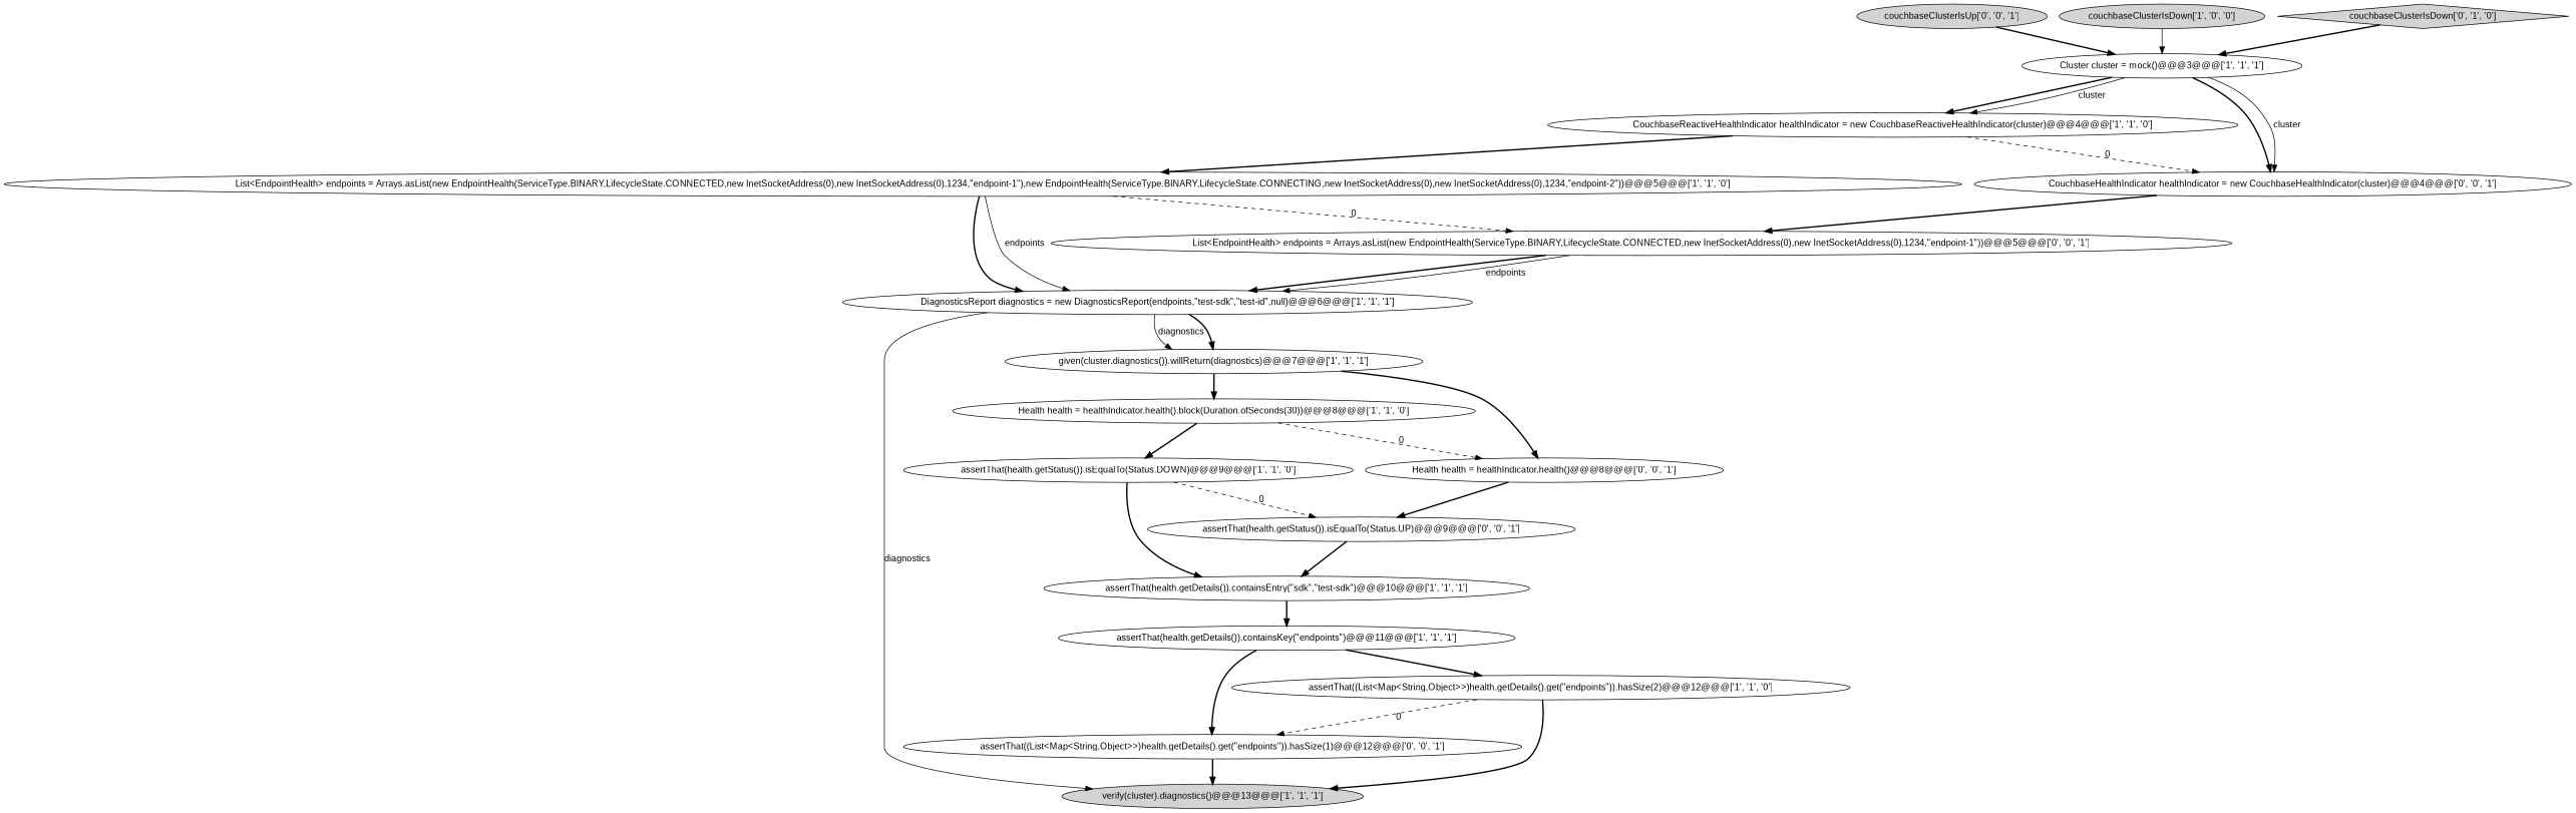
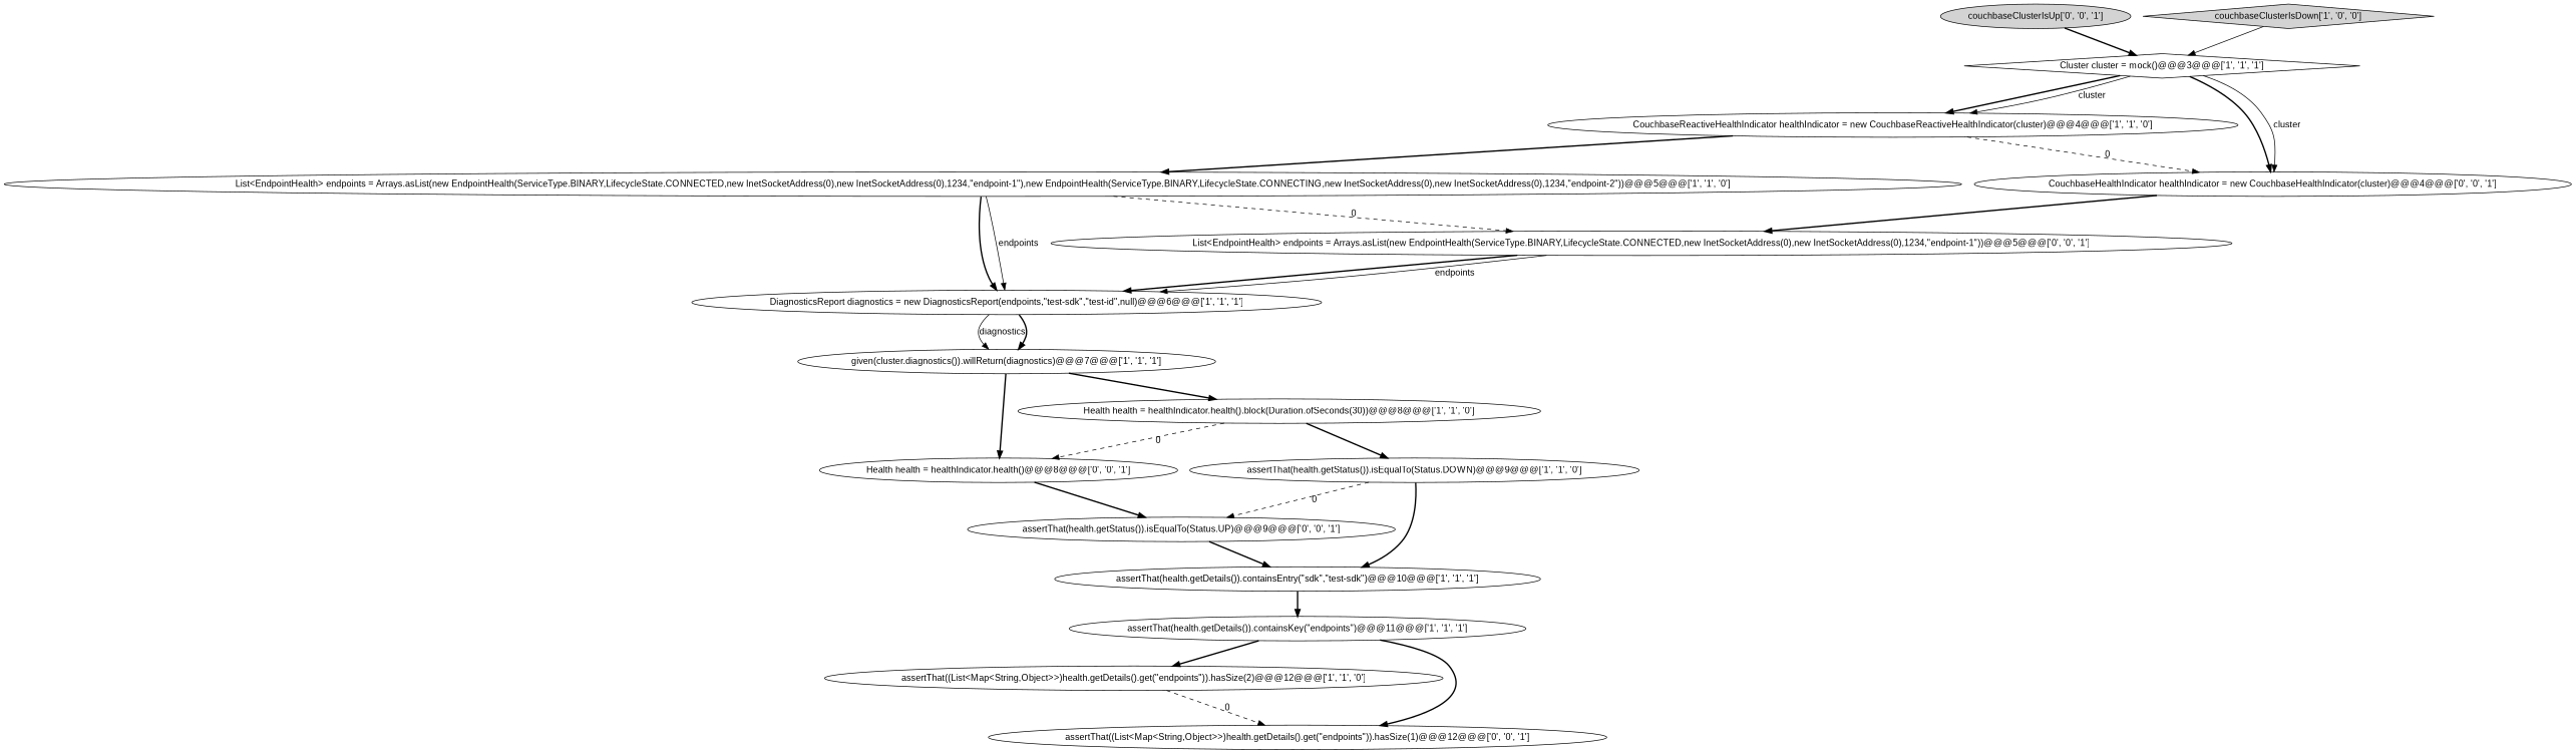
  digraph {
    fontname="Liberation Sans"
    node [fillcolor=white fontname="Liberation Sans" shape=ellipse style=filled]
    edge [fontname="Liberation Sans" style=bold]
    n1 [label="assertThat(health.getStatus()).isEqualTo(Status.DOWN)@@@9@@@['1', '1', '0']"]
    n2 [label="assertThat(health.getDetails()).containsEntry(\"sdk\",\"test-sdk\")@@@10@@@['1', '1', '1']"]
    n3 [label="assertThat(health.getStatus()).isEqualTo(Status.UP)@@@9@@@['0', '0', '1']"]
    n4 [label="assertThat(health.getDetails()).containsKey(\"endpoints\")@@@11@@@['1', '1', '1']"]
    n5 [label="CouchbaseReactiveHealthIndicator healthIndicator = new CouchbaseReactiveHealthIndicator(cluster)@@@4@@@['1', '1', '0']"]
    n6 [label="List<EndpointHealth> endpoints = Arrays.asList(new EndpointHealth(ServiceType.BINARY,LifecycleState.CONNECTED,new InetSocketAddress(0),new InetSocketAddress(0),1234,\"endpoint-1\"),new EndpointHealth(ServiceType.BINARY,LifecycleState.CONNECTING,new InetSocketAddress(0),new InetSocketAddress(0),1234,\"endpoint-2\"))@@@5@@@['1', '1', '0']"]
    n7 [label="CouchbaseHealthIndicator healthIndicator = new CouchbaseHealthIndicator(cluster)@@@4@@@['0', '0', '1']"]
    n8 [label="List<EndpointHealth> endpoints = Arrays.asList(new EndpointHealth(ServiceType.BINARY,LifecycleState.CONNECTED,new InetSocketAddress(0),new InetSocketAddress(0),1234,\"endpoint-1\"))@@@5@@@['0', '0', '1']"]
    n9 [label="DiagnosticsReport diagnostics = new DiagnosticsReport(endpoints,\"test-sdk\",\"test-id\",null)@@@6@@@['1', '1', '1']"]
    n10 [fillcolor=lightgray label="couchbaseClusterIsUp['0', '0', '1']"]
-   n11 [label="Cluster cluster = mock()@@@3@@@['1', '1', '1']"]
-   n12 [fillcolor=lightgray label="verify(cluster).diagnostics()@@@13@@@['1', '1', '1']"]
-   n13 [fillcolor=lightgray label="couchbaseClusterIsDown['1', '0', '0']"]
+   n11 [label="Cluster cluster = mock()@@@3@@@['1', '1', '1']" shape=diamond]
+   n13 [fillcolor=lightgray label="couchbaseClusterIsDown['1', '0', '0']" shape=diamond]
    n14 [label="assertThat((List<Map<String,Object>>)health.getDetails().get(\"endpoints\")).hasSize(2)@@@12@@@['1', '1', '0']"]
    n15 [label="assertThat((List<Map<String,Object>>)health.getDetails().get(\"endpoints\")).hasSize(1)@@@12@@@['0', '0', '1']"]
    n16 [label="given(cluster.diagnostics()).willReturn(diagnostics)@@@7@@@['1', '1', '1']"]
    n17 [label="Health health = healthIndicator.health()@@@8@@@['0', '0', '1']"]
-   n18 [fillcolor=lightgray label="couchbaseClusterIsDown['0', '1', '0']" shape=diamond]
    n19 [label="Health health = healthIndicator.health().block(Duration.ofSeconds(30))@@@8@@@['1', '1', '0']"]
    n1 -> n2
    n1 -> n3 [label=0 style=dashed]
    n2 -> n4
    n3 -> n2
    n4 -> n14
    n4 -> n15
    n5 -> n6
    n5 -> n7 [label=0 style=dashed]
    n6 -> n8 [label=0 style=dashed]
    n6 -> n9
    n6 -> n9 [label=endpoints style=solid]
    n7 -> n8
    n8 -> n9
    n8 -> n9 [label=endpoints style=solid]
-   n9 -> n12 [label=diagnostics style=solid]
    n9 -> n16 [label=diagnostics style=solid]
    n9 -> n16
    n10 -> n11
    n11 -> n5
    n11 -> n5 [label=cluster style=solid]
    n11 -> n7
    n11 -> n7 [label=cluster style=solid]
    n13 -> n11 [style=solid]
-   n14 -> n12
    n14 -> n15 [label=0 style=dashed]
-   n15 -> n12
    n16 -> n17
    n16 -> n19
    n17 -> n3
-   n18 -> n11
    n19 -> n1
    n19 -> n17 [label=0 style=dashed]
  }
